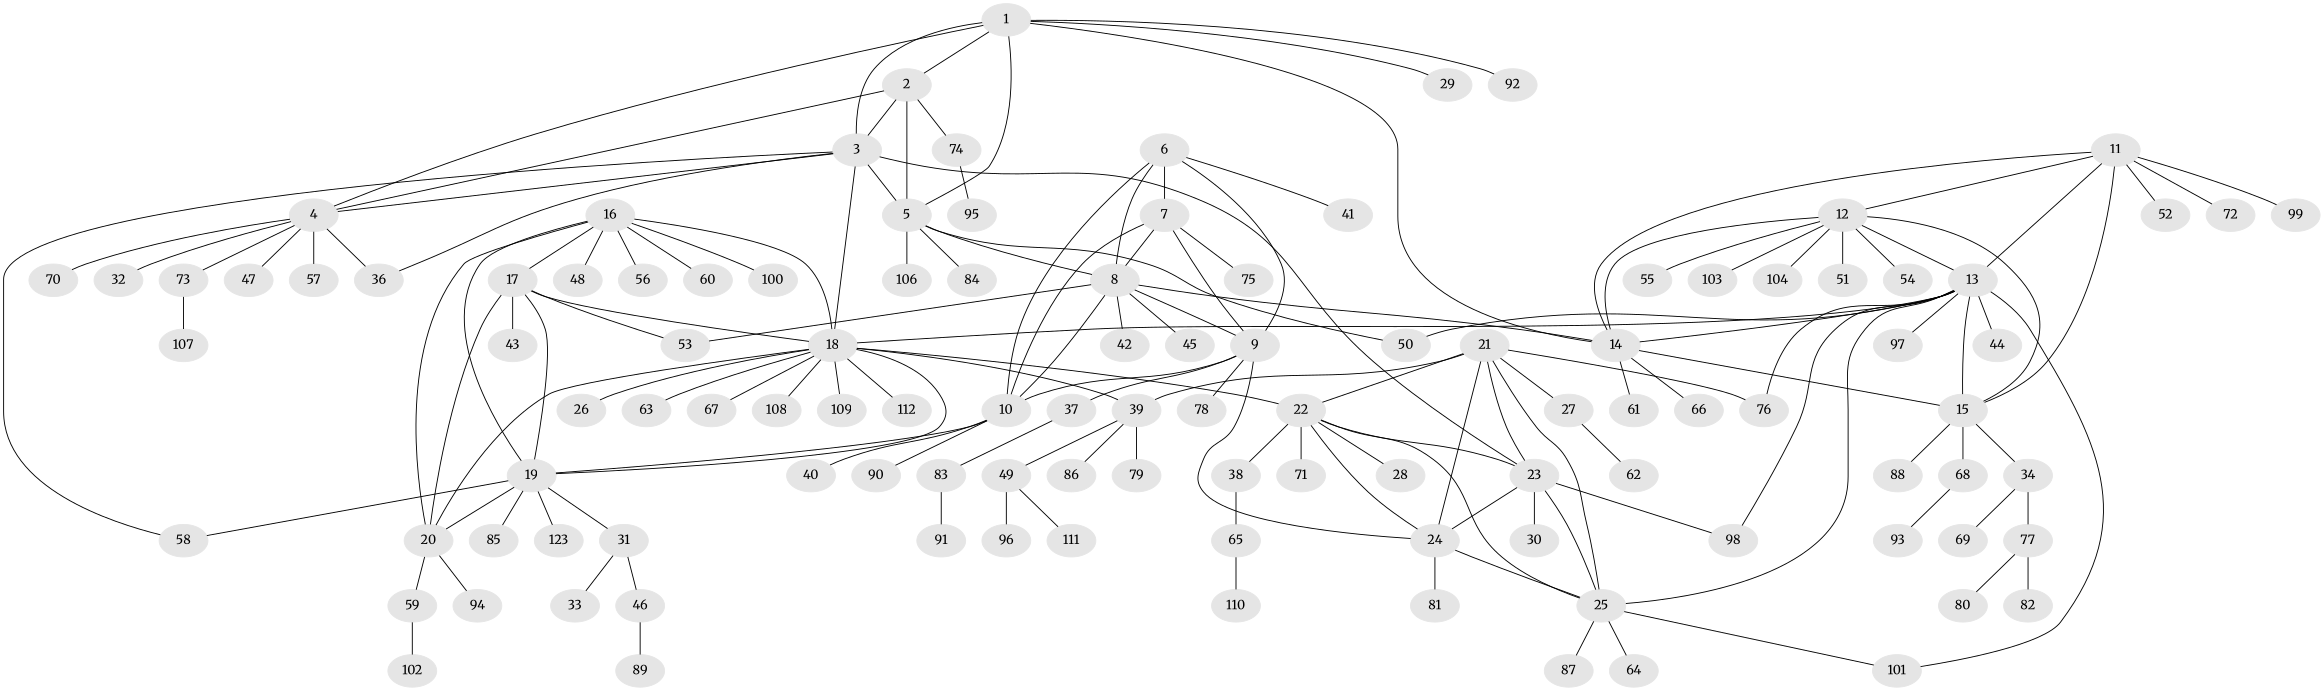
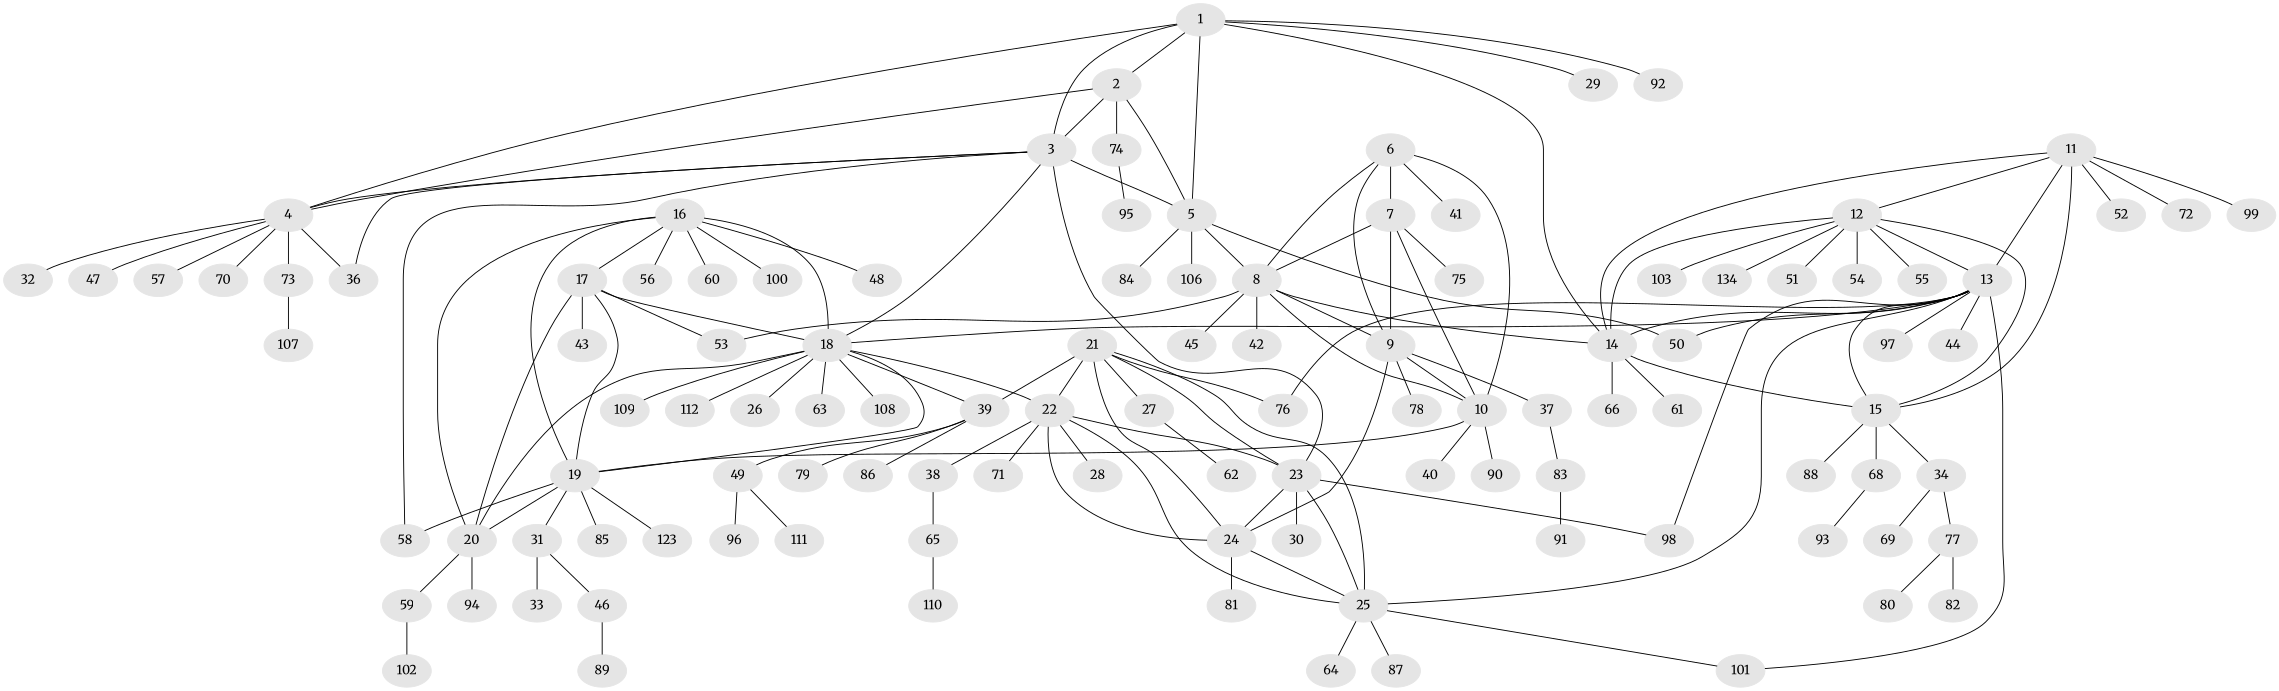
  graph {
    fontname=Merriweather
    node [color=gray90 fontname=Merriweather style=filled]
    edge [fontname=Merriweather]
    1
    2
    3
    4
    5
    14
    29
    92
    74
    18
    23
    36
    58
    32
    47
    57
    70
    73
    8
    50
    84
    106
    15
    61
    66
    95
    19
    20
    22
    26
    39
    63
-   67
    108
    109
    112
    24
    25
    98
    30
    107
    9
    10
    42
    45
    53
    6
    7
    41
    75
    37
    78
    40
    90
    81
    83
    31
    85
    n59 [label=123]
    11
    12
    13
    52
    72
    99
    51
    54
    55
    103
-   104
+   104 [label=134]
    44
    76
    97
    101
    34
    68
    88
    64
    87
    69
    77
    93
    16
    17
    48
    56
    60
    100
    43
    59
    94
    28
    38
    71
    49
    79
    86
    33
    46
    102
    21
    27
    62
    65
    89
    80
    82
    91
    110
    96
    111
    1 -- 2
    1 -- 3
    1 -- 4
    1 -- 5
    1 -- 14
    1 -- 29
    1 -- 92
    2 -- 3
    2 -- 4
    2 -- 5
    2 -- 74
    3 -- 4
    3 -- 5
    3 -- 18
    3 -- 23
    3 -- 36
    3 -- 58
    4 -- 36
    4 -- 32
    4 -- 47
    4 -- 57
    4 -- 70
    4 -- 73
    5 -- 8
    5 -- 50
    5 -- 84
    5 -- 106
    14 -- 15
    14 -- 61
    14 -- 66
    74 -- 95
    18 -- 19
    18 -- 20
    18 -- 22
    18 -- 26
    18 -- 39
    18 -- 63
-   18 -- 67
    18 -- 108
    18 -- 109
    18 -- 112
    23 -- 24
    23 -- 25
    23 -- 98
    23 -- 30
    73 -- 107
    8 -- 14
    8 -- 9
    8 -- 10
    8 -- 42
    8 -- 45
    8 -- 53
    15 -- 34
    15 -- 68
    15 -- 88
    19 -- 58
    19 -- 20
    19 -- 31
    19 -- 85
    19 -- n59
    20 -- 59
    20 -- 94
    22 -- 23
    22 -- 24
    22 -- 25
    22 -- 28
    22 -- 38
    22 -- 71
    39 -- 49
    39 -- 79
    39 -- 86
    24 -- 25
    24 -- 81
    25 -- 101
    25 -- 64
    25 -- 87
    9 -- 24
    9 -- 10
    9 -- 37
    9 -- 78
    10 -- 19
    10 -- 40
    10 -- 90
    6 -- 8
    6 -- 9
    6 -- 10
    6 -- 7
    6 -- 41
    7 -- 8
    7 -- 9
    7 -- 10
    7 -- 75
    37 -- 83
    83 -- 91
    31 -- 33
    31 -- 46
    11 -- 14
    11 -- 15
    11 -- 12
    11 -- 13
    11 -- 52
    11 -- 72
    11 -- 99
    12 -- 14
    12 -- 15
    12 -- 13
    12 -- 51
    12 -- 54
    12 -- 55
    12 -- 103
    12 -- 104
    13 -- 14
    13 -- 18
    13 -- 50
    13 -- 15
    13 -- 25
    13 -- 98
    13 -- 44
    13 -- 76
    13 -- 97
    13 -- 101
    34 -- 69
    34 -- 77
    68 -- 93
    77 -- 80
    77 -- 82
    16 -- 18
    16 -- 19
    16 -- 20
    16 -- 17
    16 -- 48
    16 -- 56
    16 -- 60
    16 -- 100
    17 -- 18
    17 -- 19
    17 -- 20
    17 -- 53
    17 -- 43
    59 -- 102
    38 -- 65
    49 -- 96
    49 -- 111
    46 -- 89
    21 -- 23
    21 -- 22
    21 -- 39
    21 -- 24
    21 -- 25
    21 -- 76
    21 -- 27
    27 -- 62
    65 -- 110
  }
